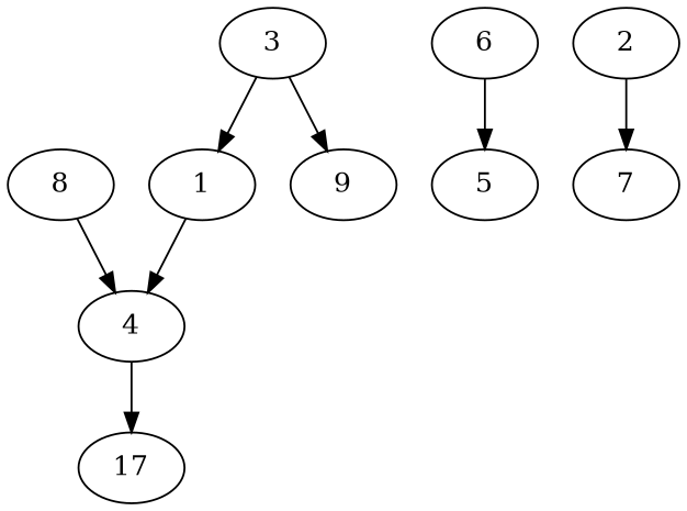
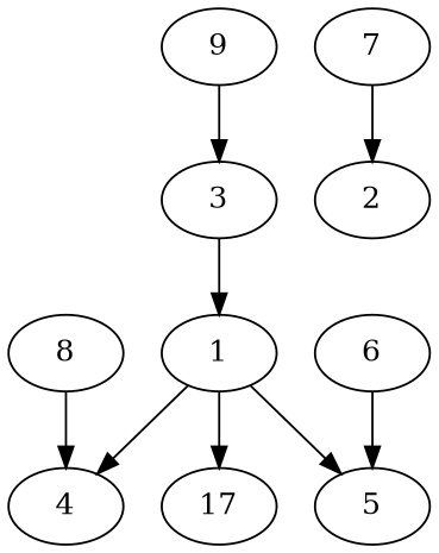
  digraph {
    node [alpha=0.03]
    1 [alpha=0.11]
    4
    5 [alpha=0.07]
    3
    9 [alpha=0.07]
    n6 [alpha=0.12 label=17]
    8 [alpha=0.15]
    6 [alpha=0.18]
    2 [alpha=0.04]
    7 [alpha=0.01]
    1 -> 4
-   4 -> n6
+   1 -> 5
+   1 -> n6
    3 -> 1
-   3 -> 9
+   9 -> 3
    8 -> 4
    6 -> 5
-   2 -> 7
+   7 -> 2
  }
